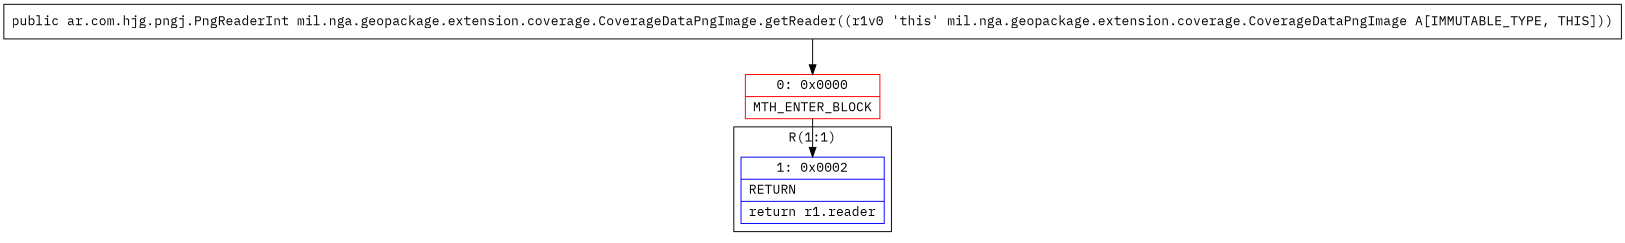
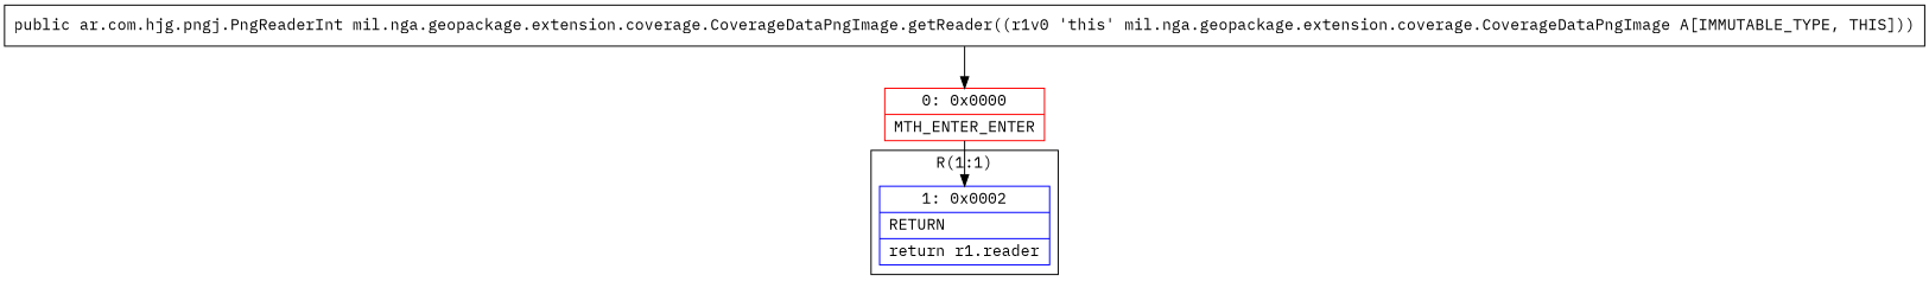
  digraph {
    fontname="IBM Plex Mono"
    node [shape=record fontname="IBM Plex Mono"]
    edge [fontname="IBM Plex Mono"]
    n1 [color=blue label="{1\:\ 0x0002|RETURN\l|return r1.reader\l}"]
-   n2 [color=red label="{0\:\ 0x0000|MTH_ENTER_BLOCK\l}"]
+   n2 [color=red label="{0\:\ 0x0000|MTH_ENTER_ENTER\l}"]
    n3 [label="{public ar.com.hjg.pngj.PngReaderInt mil.nga.geopackage.extension.coverage.CoverageDataPngImage.getReader((r1v0 'this' mil.nga.geopackage.extension.coverage.CoverageDataPngImage A[IMMUTABLE_TYPE, THIS])) }"]
    subgraph cluster_1 {
      label="R(1:1)"
      n1
    }
    n2 -> n1
    n3 -> n2
  }
